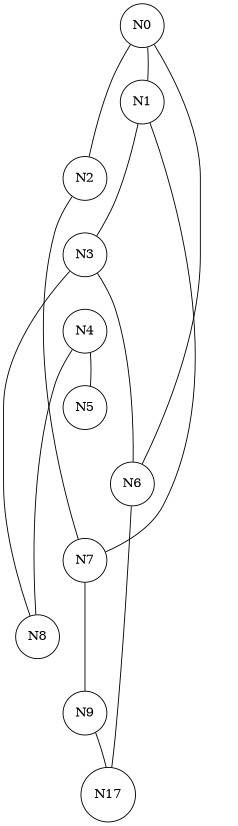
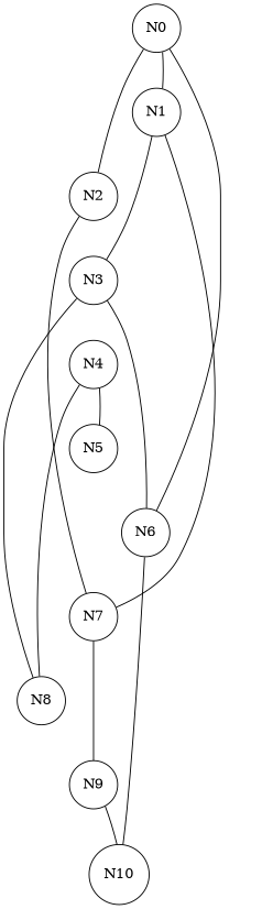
  digraph {
    node [shape=circle]
    edge [arrowhead=none]
    N0
    N1
    N2
    N3
    N4
    N5
    N6
    N7
    N8
    N9
-   N10 [label=N17]
+   N10
    N0 -> N1 [style=invis]
    N1 -> N0
    N1 -> N2 [style=invis]
    N2 -> N0
    N2 -> N3 [style=invis]
    N3 -> N1
    N3 -> N4 [style=invis]
    N4 -> N5 [style=invis]
    N5 -> N4
    N5 -> N6 [style=invis]
    N6 -> N0
    N6 -> N3
    N6 -> N7 [style=invis]
    N7 -> N1
    N7 -> N2
    N7 -> N8 [style=invis]
    N8 -> N3
    N8 -> N4
    N8 -> N9 [style=invis]
    N9 -> N7
    N9 -> N10 [style=invis]
    N10 -> N0 [style=invis]
    N10 -> N6
    N10 -> N9
  }
